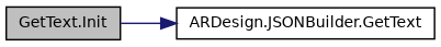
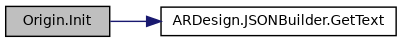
  digraph {
    rankdir=LR
    node [color=black fontname=Helvetica fontsize=10 shape=record style=filled]
-   n1 [fillcolor=grey75 fontcolor=black height=0.2 label="GetText.Init" width=0.4]
+   n1 [fillcolor=grey75 fontcolor=black height=0.2 label="Origin.Init" width=0.4]
    n2 [fillcolor=white height=0.2 label="ARDesign.JSONBuilder.GetText" width=0.4]
    n1 -> n2 [color=midnightblue fontname=Helvetica fontsize=10 labelfontname=Helvetica labelfontsize=10 style=solid]
  }
